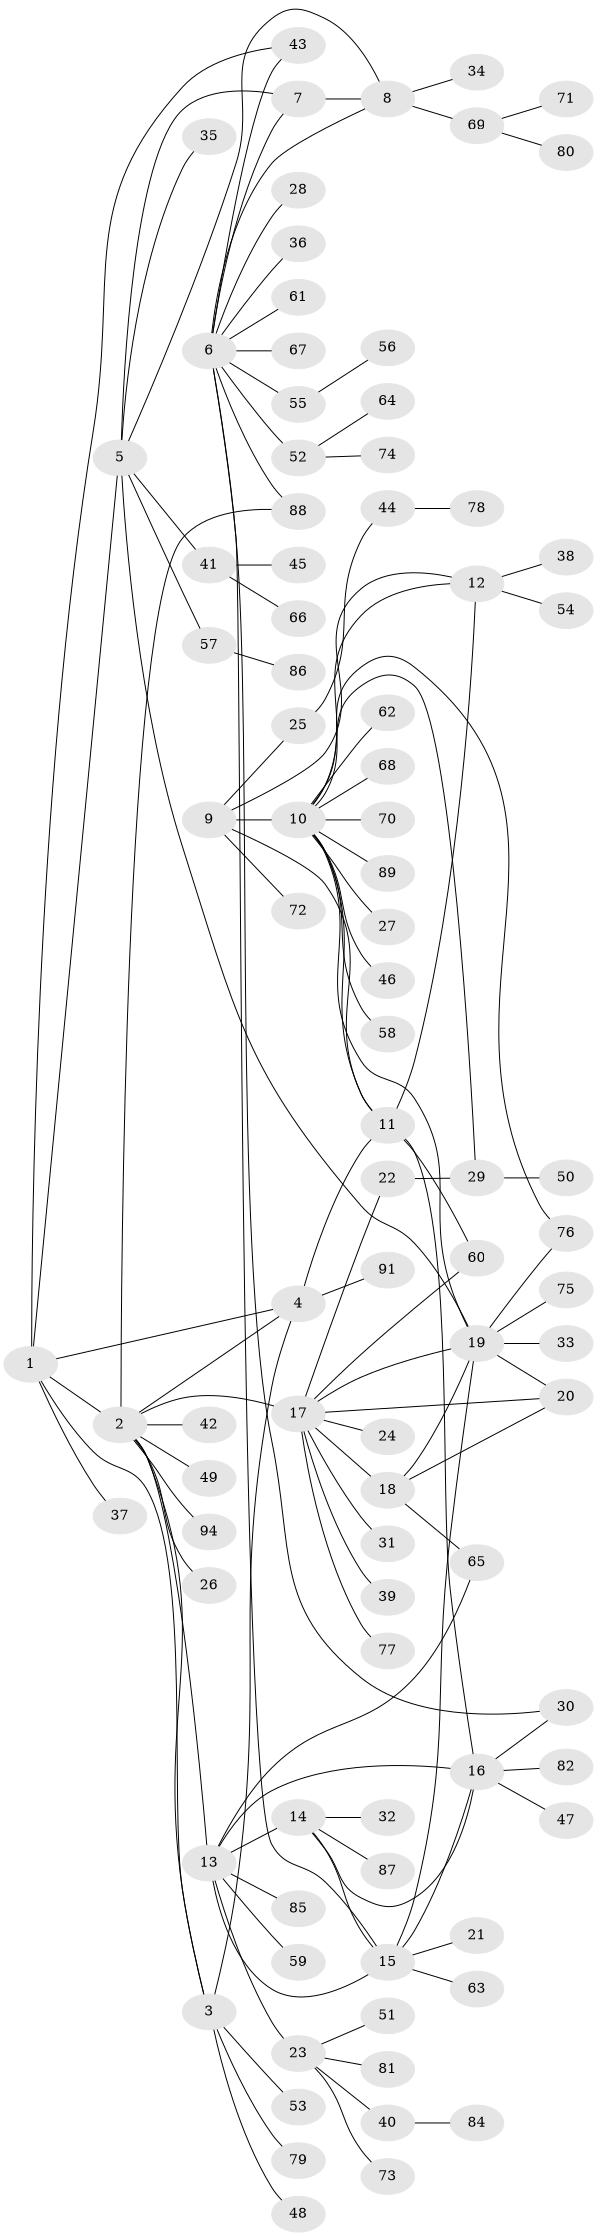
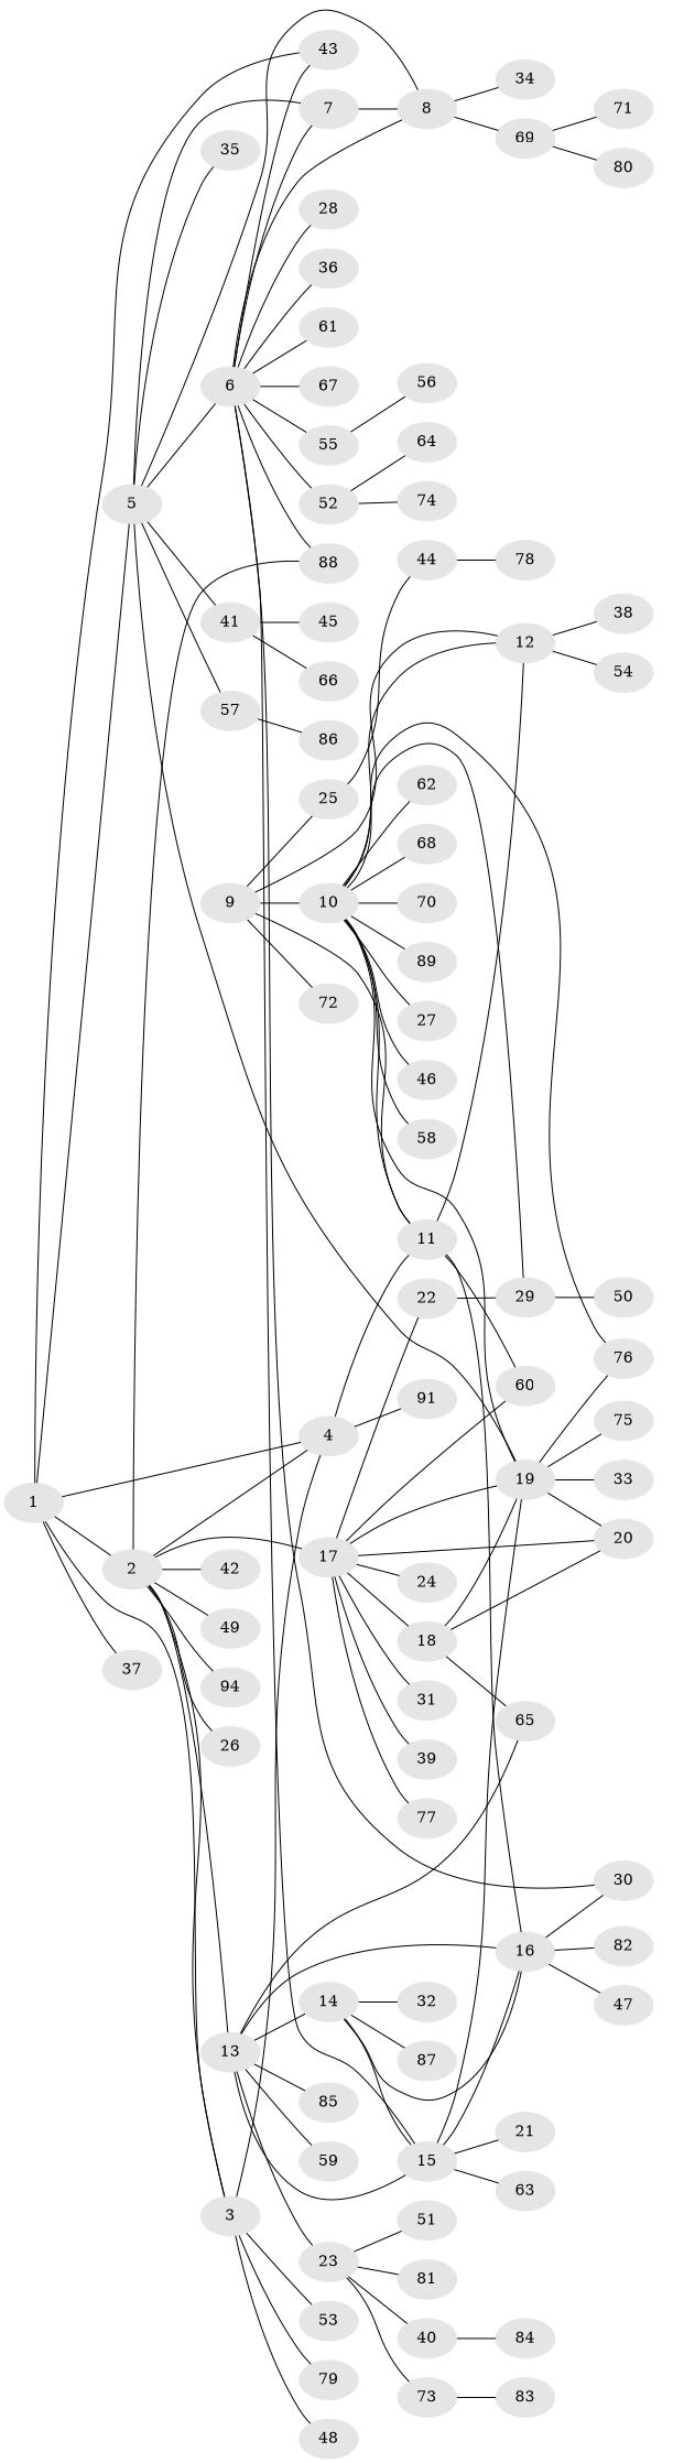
  graph {
    rankdir=LR
    node [color=gray90 style=filled]
    1
    2
    3
    4
    5
    37
    43
    13
    17
    26
    42
    49
    88
    n14 [label=94]
    48
    53
    79
    11
    91
    6
    7
    8
    19
    35
    41
    57
    15
    16
    14
    23
    59
    65
    85
    60
    18
    20
    22
    24
    31
    39
    77
    12
    28
    30
    36
    52
    55
    61
    67
    34
    69
    76
    33
    75
    45
    66
    86
    21
    63
    64
    74
    56
    10
    27
    29
    46
    58
    62
    68
    70
    89
    71
    80
    9
    25
    72
    38
    54
    44
    50
    47
    82
    32
    87
    40
    51
    73
    81
    84
+   83
    78
    1 -- 2
    1 -- 3
    1 -- 4
    1 -- 5
    1 -- 37
    1 -- 43
    2 -- 3
    2 -- 4
    2 -- 13
    2 -- 17
    2 -- 26
    2 -- 42
    2 -- 49
    2 -- 88
    2 -- n14
    3 -- 4
    3 -- 48
    3 -- 53
    3 -- 79
    4 -- 11
    4 -- 91
+   5 -- 6
    5 -- 7
    5 -- 8
    5 -- 19
    5 -- 35
    5 -- 41
    5 -- 57
    13 -- 15
    13 -- 16
    13 -- 14
    13 -- 23
    13 -- 59
    13 -- 65
    13 -- 85
    17 -- 19
    17 -- 60
    17 -- 18
    17 -- 20
    17 -- 22
    17 -- 24
    17 -- 31
    17 -- 39
    17 -- 77
    11 -- 16
    11 -- 60
    11 -- 12
    6 -- 43
    6 -- 88
    6 -- 7
    6 -- 8
    6 -- 15
    6 -- 28
    6 -- 30
    6 -- 36
    6 -- 52
    6 -- 55
    6 -- 61
    6 -- 67
    7 -- 8
    8 -- 34
    8 -- 69
    19 -- 20
    19 -- 76
    19 -- 33
    19 -- 75
    41 -- 45
    41 -- 66
    57 -- 86
    15 -- 19
    15 -- 16
    15 -- 21
    15 -- 63
    16 -- 30
    16 -- 47
    16 -- 82
    14 -- 15
    14 -- 16
    14 -- 32
    14 -- 87
    23 -- 40
    23 -- 51
    23 -- 73
    23 -- 81
    18 -- 19
    18 -- 65
    18 -- 20
    22 -- 29
    12 -- 38
    12 -- 54
    52 -- 64
    52 -- 74
    55 -- 56
    69 -- 71
    69 -- 80
    10 -- 11
    10 -- 19
    10 -- 12
    10 -- 76
    10 -- 27
    10 -- 29
    10 -- 46
    10 -- 58
    10 -- 62
    10 -- 68
    10 -- 70
    10 -- 89
    29 -- 50
    9 -- 11
    9 -- 12
    9 -- 10
    9 -- 25
    9 -- 72
    25 -- 44
    44 -- 78
    40 -- 84
+   73 -- 83
  }
